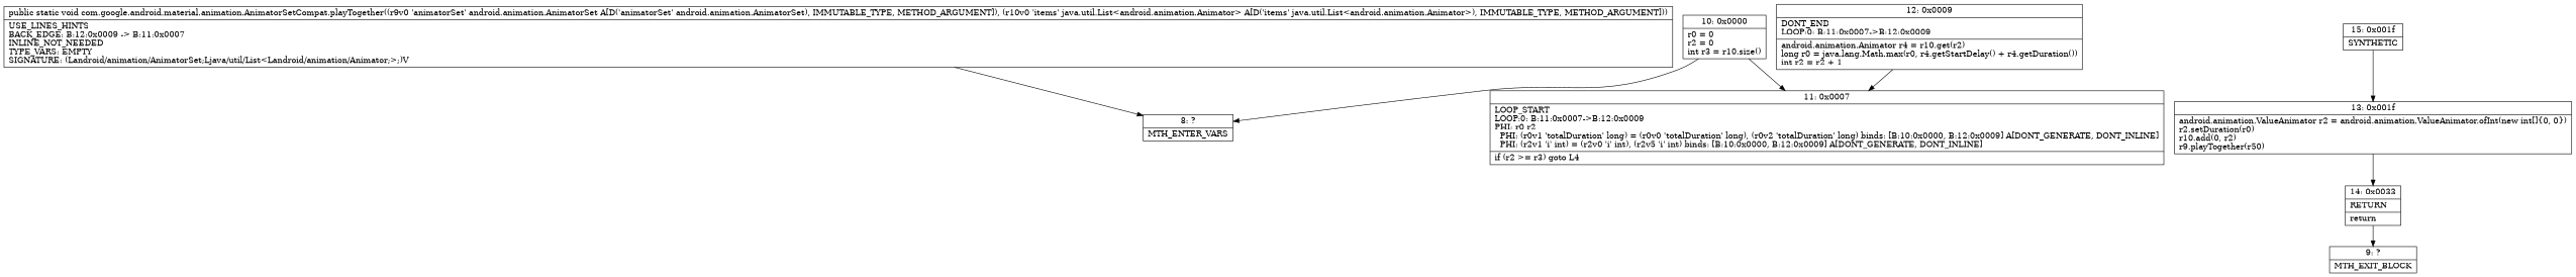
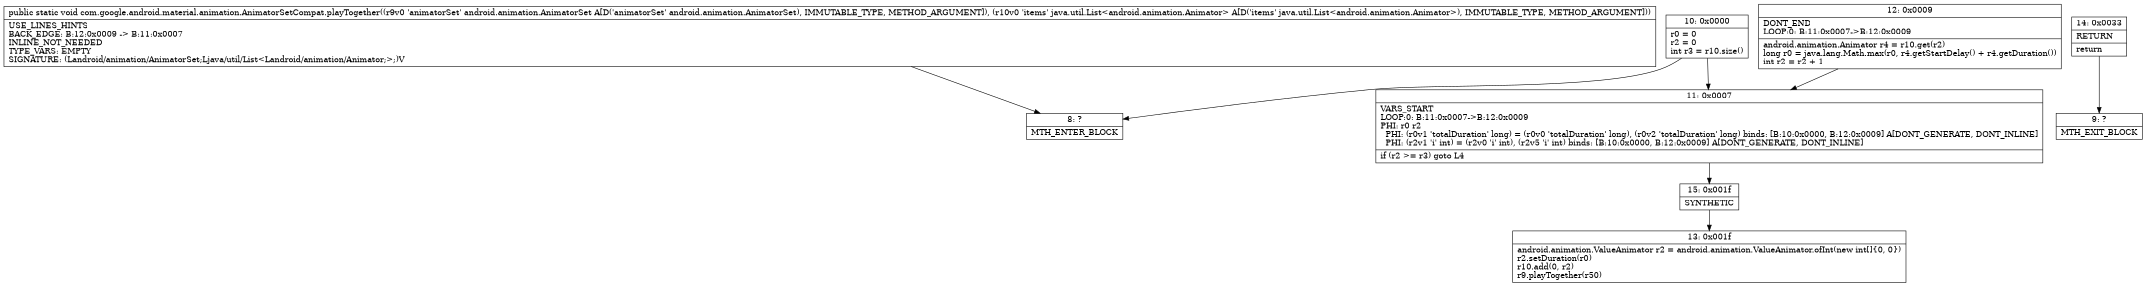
  digraph {
    node [shape=record]
-   n1 [label="{8\:\ ?|MTH_ENTER_VARS\l}"]
+   n1 [label="{8\:\ ?|MTH_ENTER_BLOCK\l}"]
    n2 [label="{10\:\ 0x0000|r0 = 0\lr2 = 0\lint r3 = r10.size()\l}"]
-   n3 [label="{11\:\ 0x0007|LOOP_START\lLOOP:0: B:11:0x0007\-\>B:12:0x0009\lPHI: r0 r2 \l  PHI: (r0v1 'totalDuration' long) = (r0v0 'totalDuration' long), (r0v2 'totalDuration' long) binds: [B:10:0x0000, B:12:0x0009] A[DONT_GENERATE, DONT_INLINE]\l  PHI: (r2v1 'i' int) = (r2v0 'i' int), (r2v5 'i' int) binds: [B:10:0x0000, B:12:0x0009] A[DONT_GENERATE, DONT_INLINE]\l|if (r2 \>= r3) goto L4\l}"]
+   n3 [label="{11\:\ 0x0007|VARS_START\lLOOP:0: B:11:0x0007\-\>B:12:0x0009\lPHI: r0 r2 \l  PHI: (r0v1 'totalDuration' long) = (r0v0 'totalDuration' long), (r0v2 'totalDuration' long) binds: [B:10:0x0000, B:12:0x0009] A[DONT_GENERATE, DONT_INLINE]\l  PHI: (r2v1 'i' int) = (r2v0 'i' int), (r2v5 'i' int) binds: [B:10:0x0000, B:12:0x0009] A[DONT_GENERATE, DONT_INLINE]\l|if (r2 \>= r3) goto L4\l}"]
    n4 [label="{15\:\ 0x001f|SYNTHETIC\l}"]
    n5 [label="{12\:\ 0x0009|DONT_END\lLOOP:0: B:11:0x0007\-\>B:12:0x0009\l|android.animation.Animator r4 = r10.get(r2)\llong r0 = java.lang.Math.max(r0, r4.getStartDelay() + r4.getDuration())\lint r2 = r2 + 1\l}"]
    n6 [label="{13\:\ 0x001f|android.animation.ValueAnimator r2 = android.animation.ValueAnimator.ofInt(new int[]\{0, 0\})\lr2.setDuration(r0)\lr10.add(0, r2)\lr9.playTogether(r50)\l}"]
    n7 [label="{14\:\ 0x0033|RETURN\l|return\l}"]
    n8 [label="{9\:\ ?|MTH_EXIT_BLOCK\l}"]
    n9 [label="{public static void com.google.android.material.animation.AnimatorSetCompat.playTogether((r9v0 'animatorSet' android.animation.AnimatorSet A[D('animatorSet' android.animation.AnimatorSet), IMMUTABLE_TYPE, METHOD_ARGUMENT]), (r10v0 'items' java.util.List\<android.animation.Animator\> A[D('items' java.util.List\<android.animation.Animator\>), IMMUTABLE_TYPE, METHOD_ARGUMENT]))  | USE_LINES_HINTS\lBACK_EDGE: B:12:0x0009 \-\> B:11:0x0007\lINLINE_NOT_NEEDED\lTYPE_VARS: EMPTY\lSIGNATURE: (Landroid\/animation\/AnimatorSet;Ljava\/util\/List\<Landroid\/animation\/Animator;\>;)V\l}"]
    n2 -> n1
    n2 -> n3
+   n3 -> n4
    n4 -> n6
    n5 -> n3
-   n6 -> n7
    n7 -> n8
    n9 -> n1
  }
